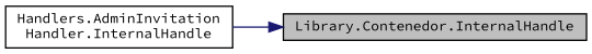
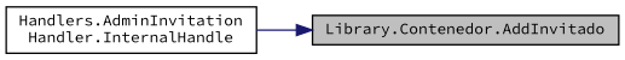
  digraph {
    rankdir=RL
    fontname="Source Code Pro"
    node [color=black fontname="Source Code Pro" fontsize=10 shape=record style=filled]
-   n1 [fillcolor=grey75 fontcolor=black height=0.2 label="Library.Contenedor.InternalHandle" width=0.4]
+   n1 [fillcolor=grey75 fontcolor=black height=0.2 label="Library.Contenedor.AddInvitado" width=0.4]
    n2 [fillcolor=white height=0.2 label="Handlers.AdminInvitation\lHandler.InternalHandle" width=0.4]
    n1 -> n2 [color=midnightblue dir=back fontname="Source Code Pro" fontsize=10 labelfontname=Helvetica labelfontsize=10 style=solid]
  }
